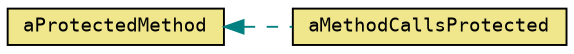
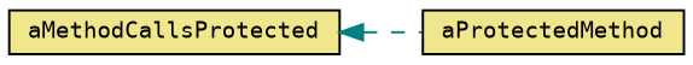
  digraph {
    rankdir=LR
    fontname="DejaVu Sans Mono"
    node [color=black fillcolor=khaki fontname="DejaVu Sans Mono" fontsize=10 shape=record style=filled]
    n1 [fontcolor=black height=0.2 label=aProtectedMethod width=0.4]
    n2 [height=0.2 label=aMethodCallsProtected width=0.4]
-   n1 -> n2 [color=teal dir=back fontname="DejaVu Sans Mono" fontsize=10 labelfontname=Helvetica labelfontsize=10 style=dashed]
+   n2 -> n1 [color=teal dir=back fontname="DejaVu Sans Mono" fontsize=10 labelfontname=Helvetica labelfontsize=10 style=dashed]
  }
